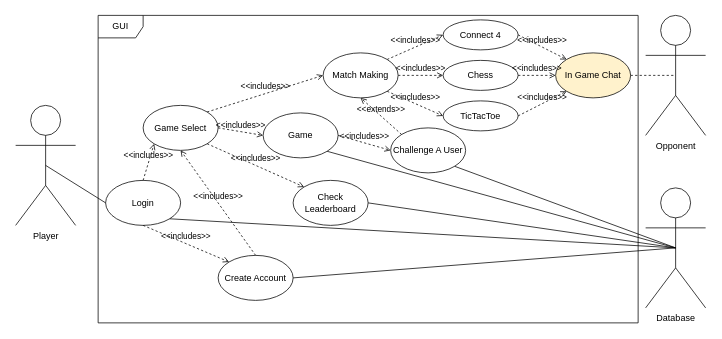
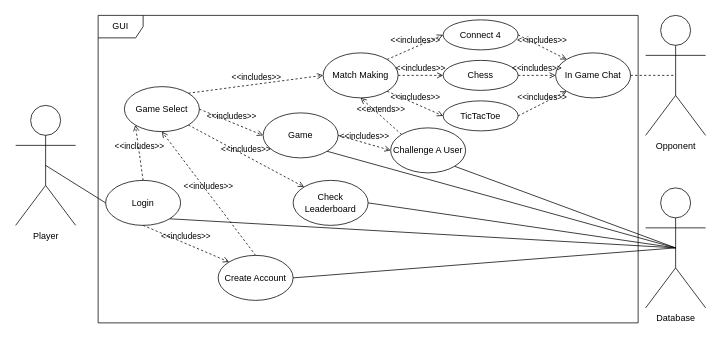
  <mxCell id="0" />
  <mxCell id="1" parent="0" />
  <mxCell id="2" value="GUI" style="shape=umlFrame;whiteSpace=wrap;html=1;pointerEvents=0;" parent="1" vertex="1"><mxGeometry x="130" y="20" width="720" height="410" as="geometry" /></mxCell>
  <mxCell id="3" value="Player" style="shape=umlActor;verticalLabelPosition=bottom;verticalAlign=top;html=1;" parent="1" vertex="1"><mxGeometry x="20" y="140" width="80" height="160" as="geometry" /></mxCell>
  <mxCell id="4" value="Opponent" style="shape=umlActor;verticalLabelPosition=bottom;verticalAlign=top;html=1;" parent="1" vertex="1"><mxGeometry x="860" y="20" width="80" height="160" as="geometry" /></mxCell>
- <mxCell id="5" value="Game Select" style="ellipse;whiteSpace=wrap;html=1;" parent="1" vertex="1"><mxGeometry x="190" y="140" width="100" height="60" as="geometry" /></mxCell>
+ <mxCell id="5" value="Game Select" style="ellipse;whiteSpace=wrap;html=1;" parent="1" vertex="1"><mxGeometry x="165" y="115" width="100" height="60" as="geometry" /></mxCell>
  <mxCell id="6" value="Check Leaderboard" style="ellipse;whiteSpace=wrap;html=1;" parent="1" vertex="1"><mxGeometry x="390" y="240" width="100" height="60" as="geometry" /></mxCell>
  <mxCell id="7" value="Login" style="ellipse;whiteSpace=wrap;html=1;" parent="1" vertex="1"><mxGeometry x="140" y="240" width="100" height="60" as="geometry" /></mxCell>
  <mxCell id="8" value="Challenge A User" style="ellipse;whiteSpace=wrap;html=1;" parent="1" vertex="1"><mxGeometry x="520" y="170" width="100" height="60" as="geometry" /></mxCell>
  <mxCell id="9" value="Create Account" style="ellipse;whiteSpace=wrap;html=1;" parent="1" vertex="1"><mxGeometry x="290" y="340" width="100" height="60" as="geometry" /></mxCell>
  <mxCell id="10" value="Connect 4" style="ellipse;whiteSpace=wrap;html=1;" parent="1" vertex="1"><mxGeometry x="590" y="26" width="100" height="40" as="geometry" /></mxCell>
  <mxCell id="11" value="Chess&lt;span style=&quot;color: rgba(0, 0, 0, 0); font-family: monospace; font-size: 0px; text-align: start; text-wrap-mode: nowrap;&quot;&gt;%3CmxGraphModel%3E%3Croot%3E%3CmxCell%20id%3D%220%22%2F%3E%3CmxCell%20id%3D%221%22%20parent%3D%220%22%2F%3E%3CmxCell%20id%3D%222%22%20value%3D%22Connect%204%22%20style%3D%22ellipse%3BwhiteSpace%3Dwrap%3Bhtml%3D1%3B%22%20vertex%3D%221%22%20parent%3D%221%22%3E%3CmxGeometry%20x%3D%22740%22%20y%3D%22350%22%20width%3D%22100%22%20height%3D%2240%22%20as%3D%22geometry%22%2F%3E%3C%2FmxCell%3E%3C%2Froot%3E%3C%2FmxGraphModel%3E&lt;/span&gt;" style="ellipse;whiteSpace=wrap;html=1;" parent="1" vertex="1"><mxGeometry x="590" y="80" width="100" height="40" as="geometry" /></mxCell>
  <mxCell id="12" value="TicTacToe" style="ellipse;whiteSpace=wrap;html=1;" parent="1" vertex="1"><mxGeometry x="590" y="134" width="100" height="40" as="geometry" /></mxCell>
  <mxCell id="13" value="&amp;lt;&amp;lt;includes&amp;gt;&amp;gt;" style="html=1;verticalAlign=bottom;labelBackgroundColor=none;endArrow=open;endFill=0;dashed=1;rounded=0;exitX=1;exitY=0;exitDx=0;exitDy=0;entryX=0;entryY=0.5;entryDx=0;entryDy=0;" parent="1" source="21" target="10" edge="1"><mxGeometry width="160" relative="1" as="geometry"><mxPoint x="300" y="19.13" as="sourcePoint" /><mxPoint x="460" y="19.13" as="targetPoint" /></mxGeometry></mxCell>
- <mxCell id="14" value="In Game Chat" style="ellipse;whiteSpace=wrap;html=1;fillColor=#fff2cc;" parent="1" vertex="1"><mxGeometry x="740" y="70" width="100" height="60" as="geometry" /></mxCell>
+ <mxCell id="14" value="In Game Chat" style="ellipse;whiteSpace=wrap;html=1;" parent="1" vertex="1"><mxGeometry x="740" y="70" width="100" height="60" as="geometry" /></mxCell>
  <mxCell id="15" value="&amp;lt;&amp;lt;includes&amp;gt;&amp;gt;" style="html=1;verticalAlign=bottom;labelBackgroundColor=none;endArrow=open;endFill=0;dashed=1;rounded=0;exitX=1;exitY=0.5;exitDx=0;exitDy=0;entryX=0;entryY=0.5;entryDx=0;entryDy=0;" parent="1" source="21" target="11" edge="1"><mxGeometry width="160" relative="1" as="geometry"><mxPoint x="275" y="39" as="sourcePoint" /><mxPoint x="420" y="10" as="targetPoint" /></mxGeometry></mxCell>
  <mxCell id="16" value="&amp;lt;&amp;lt;includes&amp;gt;&amp;gt;" style="html=1;verticalAlign=bottom;labelBackgroundColor=none;endArrow=open;endFill=0;dashed=1;rounded=0;exitX=1;exitY=1;exitDx=0;exitDy=0;entryX=0;entryY=0.5;entryDx=0;entryDy=0;" parent="1" source="21" target="12" edge="1"><mxGeometry width="160" relative="1" as="geometry"><mxPoint x="285" y="49" as="sourcePoint" /><mxPoint x="430" y="20" as="targetPoint" /></mxGeometry></mxCell>
  <mxCell id="17" value="&amp;lt;&amp;lt;includes&amp;gt;&amp;gt;" style="html=1;verticalAlign=bottom;labelBackgroundColor=none;endArrow=open;endFill=0;dashed=1;rounded=0;exitX=1;exitY=0.5;exitDx=0;exitDy=0;entryX=0;entryY=0;entryDx=0;entryDy=0;" parent="1" source="10" target="14" edge="1"><mxGeometry width="160" relative="1" as="geometry"><mxPoint x="275" y="39" as="sourcePoint" /><mxPoint x="420" y="10" as="targetPoint" /></mxGeometry></mxCell>
  <mxCell id="18" value="&amp;lt;&amp;lt;includes&amp;gt;&amp;gt;" style="html=1;verticalAlign=bottom;labelBackgroundColor=none;endArrow=open;endFill=0;dashed=1;rounded=0;exitX=1;exitY=0.5;exitDx=0;exitDy=0;entryX=0;entryY=0.5;entryDx=0;entryDy=0;" parent="1" source="11" target="14" edge="1"><mxGeometry width="160" relative="1" as="geometry"><mxPoint x="520" y="10" as="sourcePoint" /><mxPoint x="615" y="39" as="targetPoint" /></mxGeometry></mxCell>
  <mxCell id="19" value="&amp;lt;&amp;lt;includes&amp;gt;&amp;gt;" style="html=1;verticalAlign=bottom;labelBackgroundColor=none;endArrow=open;endFill=0;dashed=1;rounded=0;exitX=1;exitY=0.5;exitDx=0;exitDy=0;entryX=0;entryY=1;entryDx=0;entryDy=0;" parent="1" source="12" target="14" edge="1"><mxGeometry width="160" relative="1" as="geometry"><mxPoint x="520" y="60" as="sourcePoint" /><mxPoint x="600" y="60" as="targetPoint" /></mxGeometry></mxCell>
  <mxCell id="20" value="&amp;lt;&amp;lt;includes&amp;gt;&amp;gt;" style="html=1;verticalAlign=bottom;labelBackgroundColor=none;endArrow=open;endFill=0;dashed=1;rounded=0;exitX=1;exitY=1;exitDx=0;exitDy=0;entryX=0;entryY=0;entryDx=0;entryDy=0;" parent="1" source="5" target="6" edge="1"><mxGeometry width="160" relative="1" as="geometry"><mxPoint x="520" y="110" as="sourcePoint" /><mxPoint x="662" y="81" as="targetPoint" /></mxGeometry></mxCell>
  <mxCell id="21" value="Match Making" style="ellipse;whiteSpace=wrap;html=1;" parent="1" vertex="1"><mxGeometry x="430" y="70" width="100" height="60" as="geometry" /></mxCell>
  <mxCell id="22" value="Database" style="shape=umlActor;verticalLabelPosition=bottom;verticalAlign=top;html=1;" parent="1" vertex="1"><mxGeometry x="860" y="250" width="80" height="160" as="geometry" /></mxCell>
  <mxCell id="23" value="" style="endArrow=none;html=1;rounded=0;exitX=0.5;exitY=0.5;exitDx=0;exitDy=0;exitPerimeter=0;entryX=0;entryY=0.5;entryDx=0;entryDy=0;" parent="1" source="3" target="7" edge="1"><mxGeometry width="50" height="50" relative="1" as="geometry"><mxPoint x="90" y="250" as="sourcePoint" /><mxPoint x="190" y="510" as="targetPoint" /></mxGeometry></mxCell>
  <mxCell id="24" value="" style="endArrow=none;html=1;rounded=0;entryX=0.5;entryY=0.5;entryDx=0;entryDy=0;entryPerimeter=0;exitX=1;exitY=0.5;exitDx=0;exitDy=0;dashed=1;" parent="1" source="14" target="4" edge="1"><mxGeometry width="50" height="50" relative="1" as="geometry"><mxPoint x="510" y="120" as="sourcePoint" /><mxPoint x="560" y="70" as="targetPoint" /></mxGeometry></mxCell>
  <mxCell id="25" value="" style="endArrow=none;html=1;rounded=0;entryX=0.5;entryY=0.5;entryDx=0;entryDy=0;entryPerimeter=0;exitX=1;exitY=1;exitDx=0;exitDy=0;" parent="1" source="8" target="22" edge="1"><mxGeometry width="50" height="50" relative="1" as="geometry"><mxPoint x="510" y="470" as="sourcePoint" /><mxPoint x="560" y="420" as="targetPoint" /></mxGeometry></mxCell>
  <mxCell id="26" value="" style="endArrow=none;html=1;rounded=0;entryX=0.5;entryY=0.5;entryDx=0;entryDy=0;entryPerimeter=0;exitX=1;exitY=0.5;exitDx=0;exitDy=0;" parent="1" source="9" target="22" edge="1"><mxGeometry width="50" height="50" relative="1" as="geometry"><mxPoint x="510" y="550" as="sourcePoint" /><mxPoint x="560" y="500" as="targetPoint" /></mxGeometry></mxCell>
  <mxCell id="27" value="&amp;lt;&amp;lt;includes&amp;gt;&amp;gt;" style="html=1;verticalAlign=bottom;labelBackgroundColor=none;endArrow=open;endFill=0;dashed=1;rounded=0;exitX=0.5;exitY=1;exitDx=0;exitDy=0;entryX=0;entryY=0;entryDx=0;entryDy=0;" parent="1" source="7" target="9" edge="1"><mxGeometry width="160" relative="1" as="geometry"><mxPoint x="520" y="110" as="sourcePoint" /><mxPoint x="662" y="81" as="targetPoint" /></mxGeometry></mxCell>
  <mxCell id="28" value="" style="endArrow=none;html=1;rounded=0;entryX=0.5;entryY=0.5;entryDx=0;entryDy=0;entryPerimeter=0;exitX=1;exitY=1;exitDx=0;exitDy=0;" parent="1" source="7" target="22" edge="1"><mxGeometry width="50" height="50" relative="1" as="geometry"><mxPoint x="430" y="520" as="sourcePoint" /><mxPoint x="910" y="550" as="targetPoint" /></mxGeometry></mxCell>
  <mxCell id="29" value="&amp;lt;&amp;lt;includes&amp;gt;&amp;gt;" style="html=1;verticalAlign=bottom;labelBackgroundColor=none;endArrow=open;endFill=0;dashed=1;rounded=0;exitX=1;exitY=0.5;exitDx=0;exitDy=0;entryX=0;entryY=0.5;entryDx=0;entryDy=0;" parent="1" source="5" target="35" edge="1"><mxGeometry width="160" relative="1" as="geometry"><mxPoint x="240" y="90" as="sourcePoint" /><mxPoint x="295" y="139" as="targetPoint" /></mxGeometry></mxCell>
  <mxCell id="30" value="&amp;lt;&amp;lt;includes&amp;gt;&amp;gt;" style="html=1;verticalAlign=bottom;labelBackgroundColor=none;endArrow=open;endFill=0;dashed=1;rounded=0;exitX=1;exitY=0;exitDx=0;exitDy=0;entryX=0;entryY=0.5;entryDx=0;entryDy=0;" parent="1" source="5" target="21" edge="1"><mxGeometry width="160" relative="1" as="geometry"><mxPoint x="573" y="10" as="sourcePoint" /><mxPoint x="662" y="39" as="targetPoint" /></mxGeometry></mxCell>
  <mxCell id="31" value="&amp;lt;&amp;lt;extends&amp;gt;&amp;gt;" style="html=1;verticalAlign=bottom;labelBackgroundColor=none;endArrow=open;endFill=0;dashed=1;rounded=0;exitX=0;exitY=0;exitDx=0;exitDy=0;entryX=0.5;entryY=1;entryDx=0;entryDy=0;" parent="1" source="8" target="21" edge="1"><mxGeometry width="160" relative="1" as="geometry"><mxPoint x="623" y="110" as="sourcePoint" /><mxPoint x="702" y="81" as="targetPoint" /></mxGeometry></mxCell>
  <mxCell id="32" value="" style="endArrow=none;html=1;rounded=0;entryX=0.5;entryY=0.5;entryDx=0;entryDy=0;entryPerimeter=0;exitX=1;exitY=0.5;exitDx=0;exitDy=0;" parent="1" source="6" target="22" edge="1"><mxGeometry width="50" height="50" relative="1" as="geometry"><mxPoint x="390" y="150" as="sourcePoint" /><mxPoint x="910" y="550" as="targetPoint" /></mxGeometry></mxCell>
  <mxCell id="33" value="&amp;lt;&amp;lt;includes&amp;gt;&amp;gt;" style="html=1;verticalAlign=bottom;labelBackgroundColor=none;endArrow=open;endFill=0;dashed=1;rounded=0;exitX=0.5;exitY=0;exitDx=0;exitDy=0;entryX=0;entryY=1;entryDx=0;entryDy=0;" parent="1" source="7" target="5" edge="1"><mxGeometry width="160" relative="1" as="geometry"><mxPoint x="380" y="200" as="sourcePoint" /><mxPoint x="400" y="110" as="targetPoint" /></mxGeometry></mxCell>
  <mxCell id="34" value="&amp;lt;&amp;lt;includes&amp;gt;&amp;gt;" style="html=1;verticalAlign=bottom;labelBackgroundColor=none;endArrow=open;endFill=0;dashed=1;rounded=0;exitX=0.5;exitY=0;exitDx=0;exitDy=0;entryX=0.5;entryY=1;entryDx=0;entryDy=0;" parent="1" source="9" target="5" edge="1"><mxGeometry width="160" relative="1" as="geometry"><mxPoint x="390" y="210" as="sourcePoint" /><mxPoint x="410" y="120" as="targetPoint" /></mxGeometry></mxCell>
  <mxCell id="35" value="Game" style="ellipse;whiteSpace=wrap;html=1;" vertex="1" parent="1"><mxGeometry x="350" y="150" width="100" height="60" as="geometry" /></mxCell>
  <mxCell id="36" value="&amp;lt;&amp;lt;includes&amp;gt;&amp;gt;" style="html=1;verticalAlign=bottom;labelBackgroundColor=none;endArrow=open;endFill=0;dashed=1;rounded=0;exitX=1;exitY=0.5;exitDx=0;exitDy=0;entryX=0;entryY=0.5;entryDx=0;entryDy=0;" edge="1" parent="1" source="35" target="8"><mxGeometry width="160" relative="1" as="geometry"><mxPoint x="310" y="200" as="sourcePoint" /><mxPoint x="440" y="110" as="targetPoint" /></mxGeometry></mxCell>
  <mxCell id="37" value="" style="endArrow=none;html=1;rounded=0;exitX=1;exitY=1;exitDx=0;exitDy=0;" edge="1" parent="1" source="35"><mxGeometry width="50" height="50" relative="1" as="geometry"><mxPoint x="660" y="235" as="sourcePoint" /><mxPoint x="900" y="330" as="targetPoint" /></mxGeometry></mxCell>
